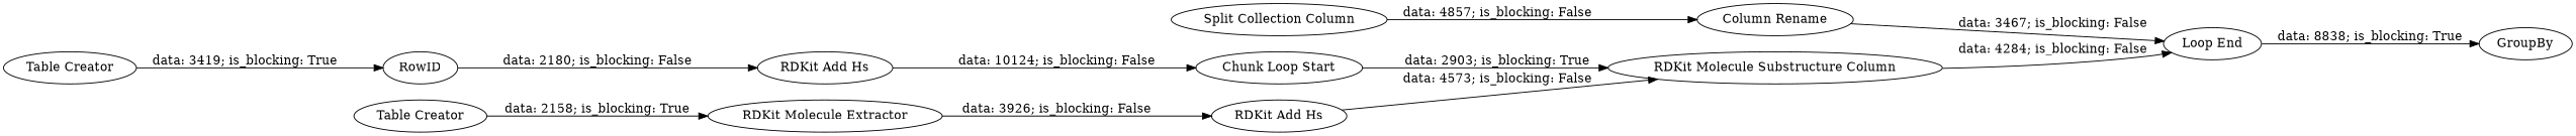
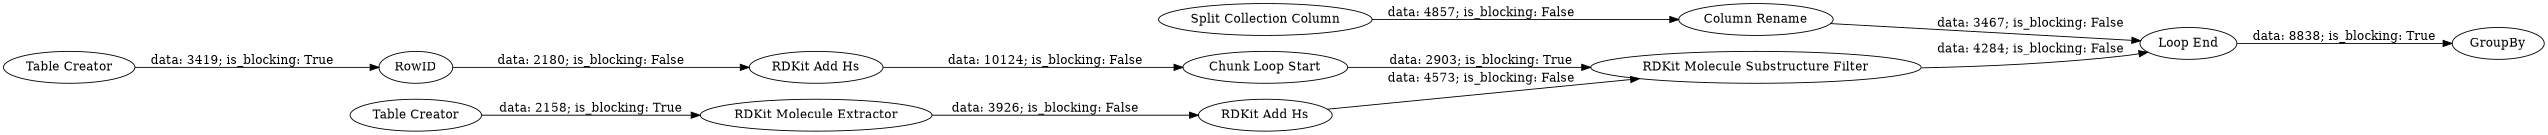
  digraph {
    rankdir=LR
    n1 [label="RDKit Molecule Extractor"]
    n2 [label="RDKit Add Hs"]
-   n3 [label="RDKit Molecule Substructure Column"]
+   n3 [label="RDKit Molecule Substructure Filter"]
    n4 [label=GroupBy]
    n5 [label="Chunk Loop Start"]
    n6 [label="Loop End"]
    n7 [label="Column Rename"]
    n8 [label="Table Creator"]
    n9 [label=RowID]
    n10 [label="RDKit Add Hs"]
    n11 [label="Table Creator"]
    n12 [label="Split Collection Column"]
    n1 -> n2 [label="data: 3926; is_blocking: False"]
    n2 -> n3 [label="data: 4573; is_blocking: False"]
    n3 -> n6 [label="data: 4284; is_blocking: False"]
    n5 -> n3 [label="data: 2903; is_blocking: True"]
    n6 -> n4 [label="data: 8838; is_blocking: True"]
    n7 -> n6 [label="data: 3467; is_blocking: False"]
    n8 -> n9 [label="data: 3419; is_blocking: True"]
    n9 -> n10 [label="data: 2180; is_blocking: False"]
    n10 -> n5 [label="data: 10124; is_blocking: False"]
    n11 -> n1 [label="data: 2158; is_blocking: True"]
    n12 -> n7 [label="data: 4857; is_blocking: False"]
  }
